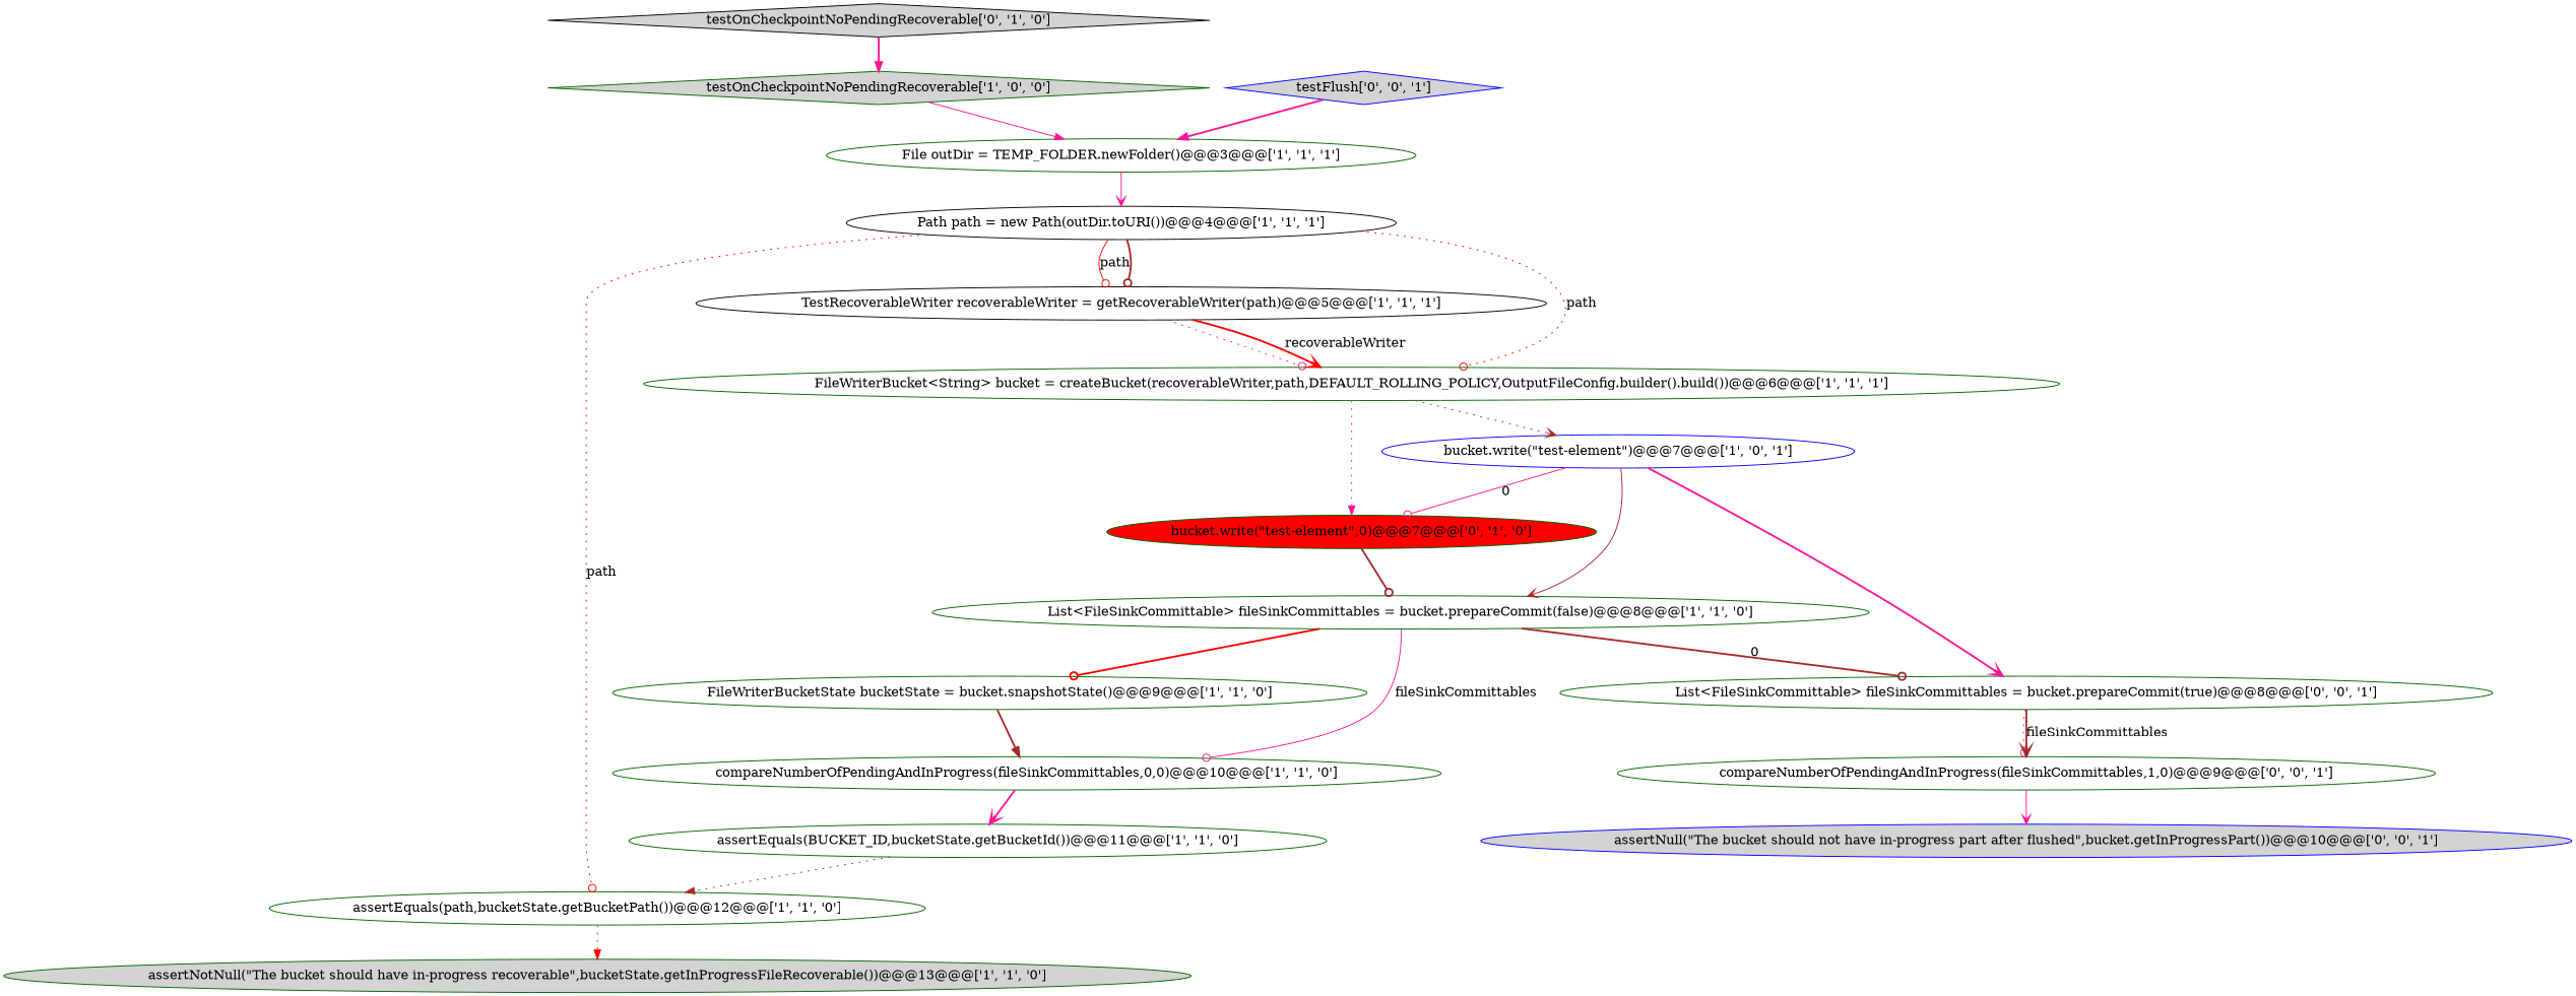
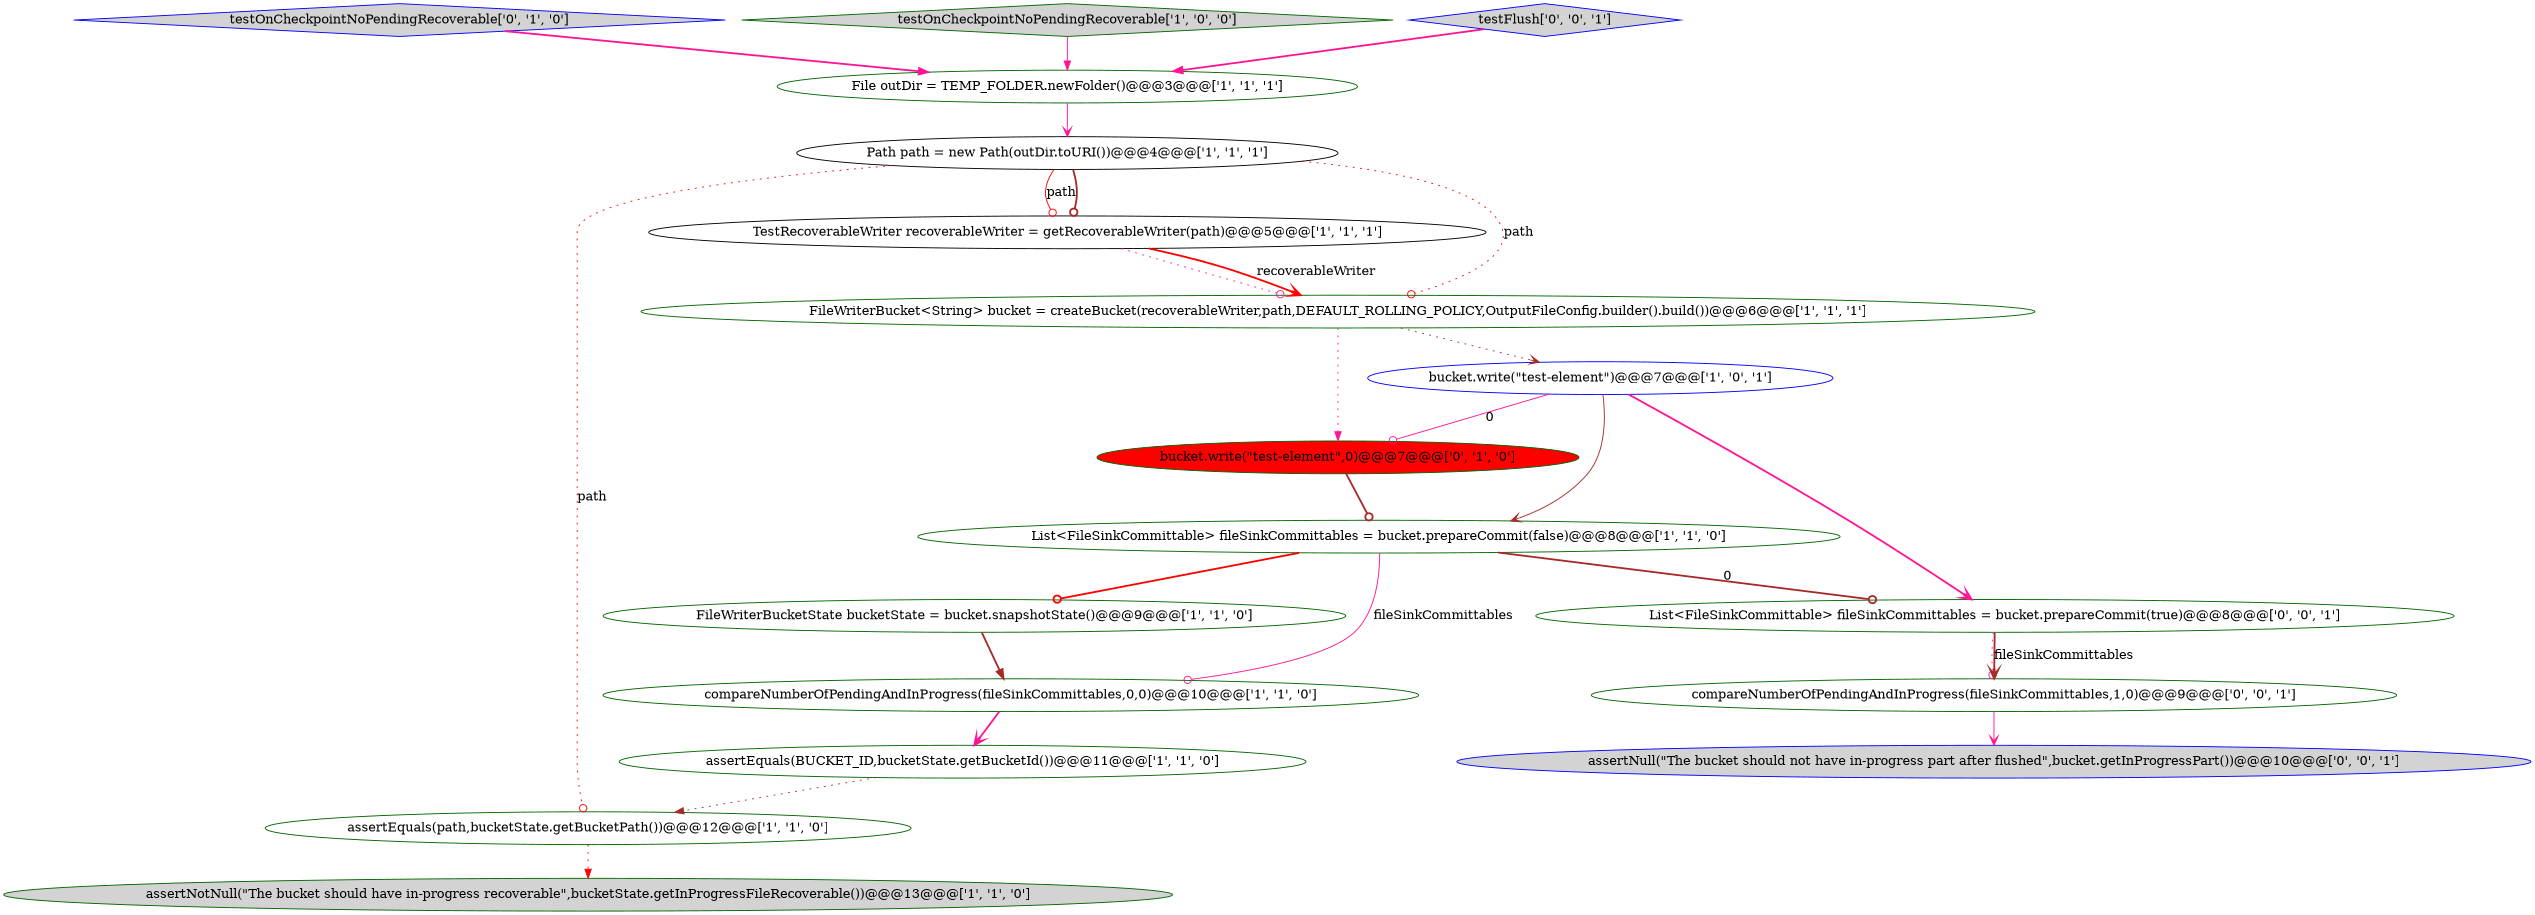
  digraph {
    node [color=darkgreen fillcolor=white shape=ellipse style=filled]
    edge [arrowhead=odot color=deeppink style=bold]
    n1 [color=blue fillcolor=lightgray label="assertNull(\"The bucket should not have in-progress part after flushed\",bucket.getInProgressPart())@@@10@@@['0', '0', '1']"]
    n2 [label="FileWriterBucketState bucketState = bucket.snapshotState()@@@9@@@['1', '1', '0']"]
    n3 [label="compareNumberOfPendingAndInProgress(fileSinkCommittables,0,0)@@@10@@@['1', '1', '0']"]
    n4 [label="assertEquals(BUCKET_ID,bucketState.getBucketId())@@@11@@@['1', '1', '0']"]
    n5 [color=black label="Path path = new Path(outDir.toURI())@@@4@@@['1', '1', '1']"]
    n6 [label="assertEquals(path,bucketState.getBucketPath())@@@12@@@['1', '1', '0']"]
    n7 [color=black label="TestRecoverableWriter recoverableWriter = getRecoverableWriter(path)@@@5@@@['1', '1', '1']"]
    n8 [label="FileWriterBucket<String> bucket = createBucket(recoverableWriter,path,DEFAULT_ROLLING_POLICY,OutputFileConfig.builder().build())@@@6@@@['1', '1', '1']"]
    n9 [fillcolor=lightgray label="assertNotNull(\"The bucket should have in-progress recoverable\",bucketState.getInProgressFileRecoverable())@@@13@@@['1', '1', '0']"]
    n10 [fillcolor=red label="bucket.write(\"test-element\",0)@@@7@@@['0', '1', '0']"]
    n11 [color=blue label="bucket.write(\"test-element\")@@@7@@@['1', '0', '1']"]
-   n12 [color=black fillcolor=lightgray label="testOnCheckpointNoPendingRecoverable['0', '1', '0']" shape=diamond]
+   n12 [color=blue fillcolor=lightgray label="testOnCheckpointNoPendingRecoverable['0', '1', '0']" shape=diamond]
    n13 [label="File outDir = TEMP_FOLDER.newFolder()@@@3@@@['1', '1', '1']"]
    n14 [label="List<FileSinkCommittable> fileSinkCommittables = bucket.prepareCommit(false)@@@8@@@['1', '1', '0']"]
    n15 [label="List<FileSinkCommittable> fileSinkCommittables = bucket.prepareCommit(true)@@@8@@@['0', '0', '1']"]
    n16 [fillcolor=lightgray label="testOnCheckpointNoPendingRecoverable['1', '0', '0']" shape=diamond]
    n17 [label="compareNumberOfPendingAndInProgress(fileSinkCommittables,1,0)@@@9@@@['0', '0', '1']"]
    n18 [color=blue fillcolor=lightgray label="testFlush['0', '0', '1']" shape=diamond]
    n2 -> n3 [arrowhead=normal color=brown]
    n3 -> n4 [arrowhead=vee]
    n4 -> n6 [arrowhead=normal color=brown style=dotted]
    n5 -> n6 [color=red label=path style=dotted]
    n5 -> n7 [color=red label=path style=solid]
    n5 -> n7 [color=brown]
    n5 -> n8 [color=red label=path style=dotted]
    n6 -> n9 [arrowhead=normal color=red style=dotted]
    n7 -> n8 [style=dotted]
    n7 -> n8 [arrowhead=vee color=red label=recoverableWriter]
    n8 -> n10 [arrowhead=normal style=dotted]
    n8 -> n11 [arrowhead=vee color=brown style=dotted]
    n10 -> n14 [color=brown]
    n11 -> n10 [label=0 style=solid]
    n11 -> n14 [arrowhead=vee color=brown style=solid]
    n11 -> n15 [arrowhead=vee]
-   n12 -> n16 [arrowhead=normal]
+   n12 -> n13 [arrowhead=normal]
    n13 -> n5 [arrowhead=vee style=solid]
    n14 -> n2 [color=red]
    n14 -> n3 [label=fileSinkCommittables style=solid]
    n14 -> n15 [color=brown label=0]
    n15 -> n17 [style=dotted]
    n15 -> n17 [arrowhead=vee color=brown label=fileSinkCommittables]
    n16 -> n13 [arrowhead=normal style=solid]
    n17 -> n1 [arrowhead=vee style=solid]
    n18 -> n13 [arrowhead=normal]
  }
